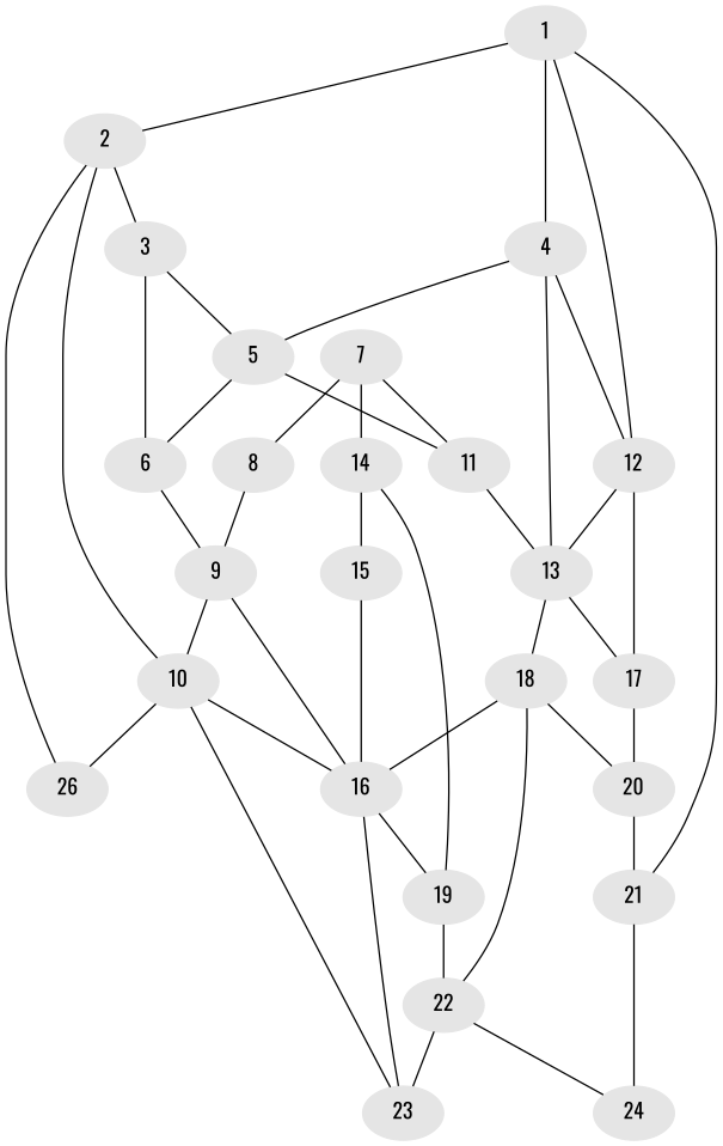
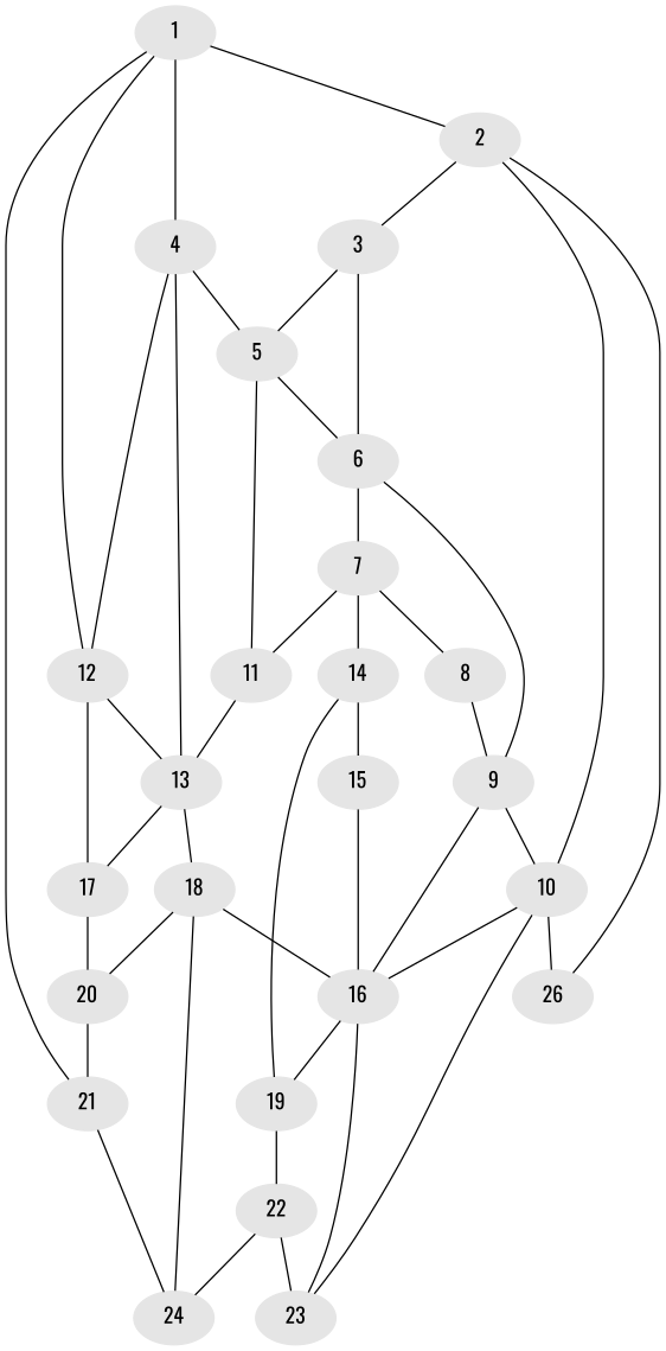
  graph {
    fontname=Oswald
    node [color=gray90 fontname=Oswald style=filled]
    edge [fontname=Oswald weight=1.0]
    1
    2
    4
    12
    21
    3
    10
    26
    5
    13
    17
    24
    6
    16
    23
    11
    7
    9
    18
    8
    14
    15
    19
    20
    22
    1 -- 2 [weight=2.0]
    1 -- 4 [weight=2.0]
    1 -- 12
    1 -- 21 [weight=2.0]
    2 -- 3
    2 -- 10 [weight=2.0]
    2 -- 26
    4 -- 12
    4 -- 5 [weight=2.0]
    4 -- 13
    12 -- 13
    12 -- 17 [weight=2.0]
    21 -- 24 [weight=2.0]
    3 -- 5
    3 -- 6 [weight=2.0]
    10 -- 26
    10 -- 16
    10 -- 23
    5 -- 6
    5 -- 11
    13 -- 17
    13 -- 18 [weight=2.0]
    17 -- 20 [weight=3.0]
+   6 -- 7
    6 -- 9
    16 -- 23
    16 -- 19
    11 -- 13
    7 -- 11
    7 -- 8 [weight=2.0]
    7 -- 14 [weight=2.0]
    9 -- 10
    9 -- 16
-   18 -- 22
+   18 -- 24
    18 -- 16 [weight=2.0]
    18 -- 20
    8 -- 9
    14 -- 15 [weight=2.0]
    14 -- 19
    15 -- 16
    19 -- 22
    20 -- 21 [weight=2.0]
    22 -- 24
    22 -- 23 [weight=2.0]
  }
